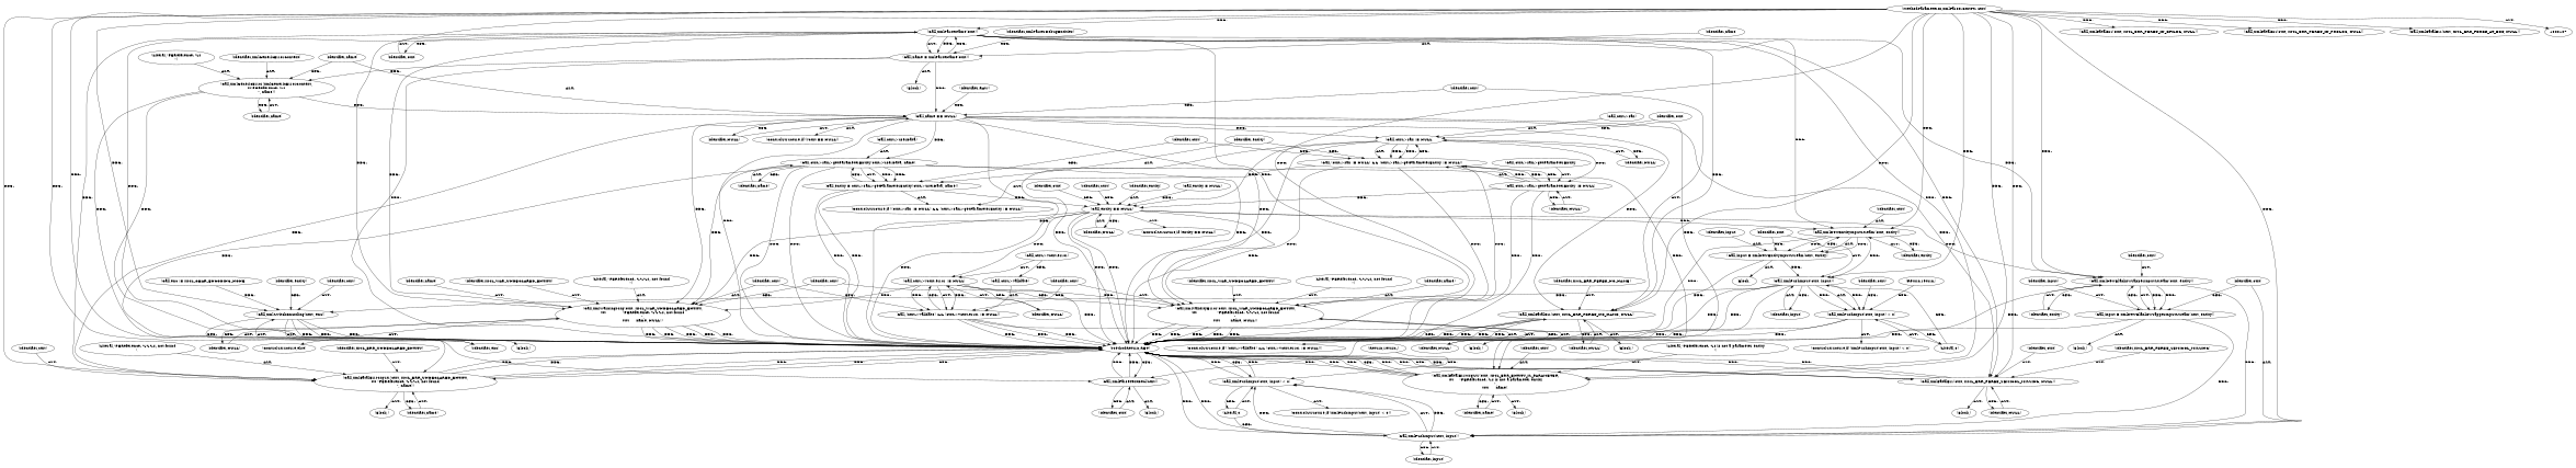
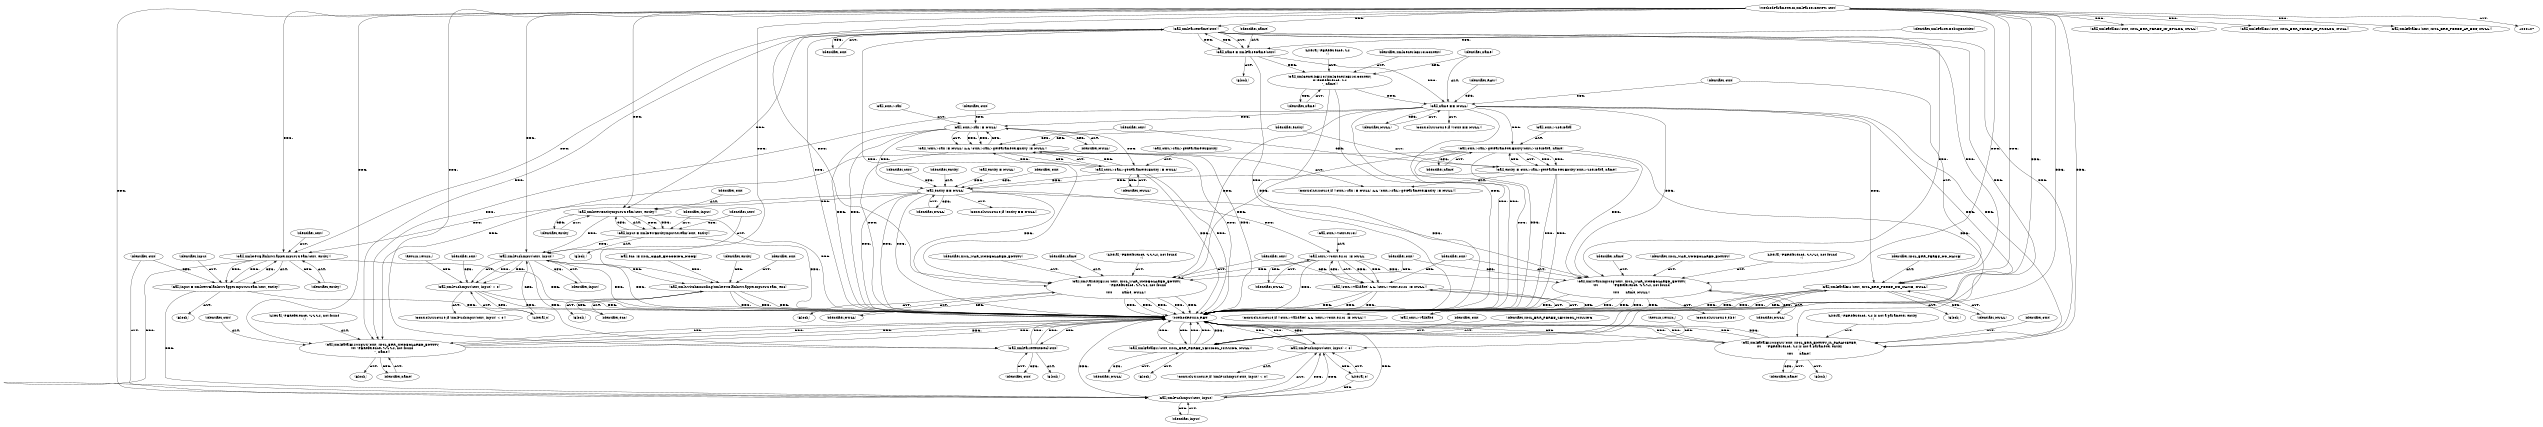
  digraph {
    n1 [label="(Call,name == NULL)"]
    n2 [label="(Call,xmlFatalErr(ctxt, XML_ERR_PEREF_NO_NAME, NULL))"]
    n3 [label="(Call,ctxt->sax != NULL)"]
    n4 [label="(Call,xmlValidityError(ctxt, XML_WAR_UNDECLARED_ENTITY,\n\t\t\t                 \"PEReference: %%%s; not found\n\",\n\t\t\t\t         name, NULL))"]
    n5 [label="(Call,xmlWarningMsg(ctxt, XML_WAR_UNDECLARED_ENTITY,\n\t\t\t              \"PEReference: %%%s; not found\n\",\n\t\t\t\t      name, NULL))"]
    n6 [label="(Call,ctxt->sax->getParameterEntity(ctxt->userData, name))"]
    n7 [label="(Call,xmlFatalErrMsgStr(ctxt, XML_ERR_UNDECLARED_ENTITY,\n\t\t\t \"PEReference: %%%s; not found\n\", name))"]
    n8 [label="(Call,xmlFatalErrMsgStr(ctxt, XML_ERR_ENTITY_IS_PARAMETER,\n\t\t\t     \"PEReference: %s is not a parameter entity\n\",\n\t\t\t\t      name))"]
    n9 [label="(Call,xmlFatalErr(ctxt, XML_ERR_PEREF_SEMICOL_MISSING, NULL))"]
    n10 [label="(MethodReturn,RET)"]
    n11 [label="(Identifier,NULL)"]
    n12 [label="(ControlStructure,if (vctxt == NULL))"]
    n13 [label="(Identifier,NULL)"]
    n14 [label="(Block,)"]
    n15 [label="(Call,(ctxt->sax != NULL) && (ctxt->sax->getParameterEntity != NULL))"]
    n16 [label="(Call,ctxt->sax->getParameterEntity != NULL)"]
    n17 [label="(Call,entity == NULL)"]
    n18 [label="(Identifier,NULL)"]
    n19 [label="(Block,)"]
    n20 [label="(Identifier,NULL)"]
    n21 [label="(ControlStructure,else)"]
    n22 [label="(Identifier,NULL)"]
    n23 [label="(Call,entity = ctxt->sax->getParameterEntity(ctxt->userData, name))"]
    n24 [label="(Identifier,name)"]
    n25 [label="(Block,)"]
    n26 [label="(Identifier,name)"]
    n27 [label="(Identifier,name)"]
    n28 [label="(Block,)"]
    n29 [label="(Block,)"]
    n30 [label="(Identifier,NULL)"]
    n31 [label="(Call,xmlParseTextDecl(ctxt))"]
    n32 [label="(Call,xmlPushInput(ctxt, input) < 0)"]
    n33 [label="(Call,xmlGenericError(xmlGenericErrorContext,\n\t\t\"PEReference: %s\n\", name))"]
    n34 [label="(Identifier,name)"]
    n35 [label="(Call,name = xmlParseName(ctxt))"]
    n36 [label="(Call,xmlParseName(ctxt))"]
    n37 [label="(Block,)"]
    n38 [label="(Call,xmlNewBlanksWrapperInputStream(ctxt, entity))"]
    n39 [label="(Call,xmlNewEntityInputStream(ctxt, entity))"]
    n40 [label="(Identifier,ctxt)"]
    n41 [label="(Call,xmlPushInput(ctxt, input))"]
    n42 [label="(Call,input = xmlNewBlanksWrapperInputStream(ctxt, entity))"]
    n43 [label="(Identifier,entity)"]
    n44 [label="(Call,xmlPushInput(ctxt, input))"]
    n45 [label="(Call,input = xmlNewEntityInputStream(ctxt, entity))"]
    n46 [label="(Identifier,entity)"]
    n47 [label="(MethodParameterIn,xmlParserCtxtPtr ctxt)"]
-   n48 [label="(Call,xmlSwitchEncoding(ctxt, enc))"]
+   n48 [label="(Call,xmlSwitchEncoding(xmlNewBlanksWrapperInputStream, enc))"]
    n49 [label="(Call,xmlFatalErr(ctxt, XML_ERR_PEREF_IN_EPILOG, NULL))"]
    n50 [label="(Call,xmlFatalErr(ctxt, XML_ERR_PEREF_IN_PROLOG, NULL))"]
    n51 [label="(Call,xmlFatalErr(ctxt, XML_ERR_PEREF_AT_EOF, NULL))"]
    1000107
    n53 [label="(Identifier,input)"]
    n54 [label="(Call,xmlPushInput(ctxt, input) < 0)"]
    n55 [label="(Identifier,input)"]
    n56 [label="(Block,)"]
    n57 [label="(Identifier,enc)"]
    n58 [label="(Identifier,ctxt)"]
    n59 [label="(Block,)"]
    n60 [label="(ControlStructure,if ((ctxt->sax != NULL) && (ctxt->sax->getParameterEntity != NULL)))"]
    n61 [label="(Identifier,NULL)"]
    n62 [label="(Call,ctxt->vctxt.error != NULL)"]
    n63 [label="(Identifier,NULL)"]
    n64 [label="(ControlStructure,if (entity == NULL))"]
    n65 [label="(Call,(ctxt->validate) && (ctxt->vctxt.error != NULL))"]
    n66 [label="(Identifier,NULL)"]
    n67 [label="(ControlStructure,if ((ctxt->validate) && (ctxt->vctxt.error != NULL)))"]
    n68 [label="(Call,ctxt->validate)"]
    n69 [label="(Block,)"]
    n70 [label="(Literal,0)"]
    n71 [label="(ControlStructure,if (xmlPushInput(ctxt, input) < 0))"]
    n72 [label="(Block,)"]
    n73 [label="(ControlStructure,if (xmlPushInput(ctxt, input) < 0))"]
    n74 [label="(Literal,0)"]
    n75 [label="(Identifier,XML_WAR_UNDECLARED_ENTITY)"]
    n76 [label="(Identifier,ctxt)"]
    n77 [label="(Identifier,ctxt)"]
    n78 [label="(Identifier,ctxt)"]
    n79 [label="(Literal,\"PEReference: %%%s; not found\n\")"]
    n80 [label="(Identifier,name)"]
    n81 [label="(Identifier,ctxt)"]
    n82 [label="(Identifier,ctxt)"]
    n83 [label="(Call,enc != XML_CHAR_ENCODING_NONE)"]
    n84 [label="(Identifier,ctxt)"]
    n85 [label="(Identifier,entity)"]
    n86 [label="(Identifier,ctxt)"]
    n87 [label="(Identifier,ctxt)"]
    n88 [label="(Identifier,input)"]
    n89 [label="(Identifier,ctxt)"]
    n90 [label="(Identifier,entity)"]
    n91 [label="(Literal,\"PEReference: %s is not a parameter entity\n\")"]
-   n92 [label="(Identifier,XML_ERR_UNDECLARED_ENTITY)"]
    n93 [label="(Call,ctxt->sax->getParameterEntity)"]
    n94 [label="(Identifier,name)"]
    n95 [label="(Identifier,input)"]
    n96 [label="(Identifier,name)"]
    n97 [label="(Identifier,ctxt)"]
    n98 [label="(Identifier,ctxt)"]
    n99 [label="(Identifier,XML_ERR_PEREF_SEMICOL_MISSING)"]
    n100 [label="(Identifier,XML_WAR_UNDECLARED_ENTITY)"]
    n101 [label="(Literal,\"PEReference: %%%s; not found\n\")"]
    n102 [label="(Identifier,entity)"]
    n103 [label="(Return,return;)"]
    n104 [label="(Return,return;)"]
    n105 [label="(Call,ctxt->vctxt.error)"]
    n106 [label="(Identifier,XML_ERR_PEREF_NO_NAME)"]
    n107 [label="(Identifier,xmlGenericErrorContext)"]
    n108 [label="(Identifier,xmlParserDebugEntities)"]
    n109 [label="(Identifier,ctxt)"]
    n110 [label="(Call,ctxt->sax)"]
    n111 [label="(Identifier,RAW)"]
    n112 [label="(Identifier,name)"]
    n113 [label="(Identifier,ctxt)"]
    n114 [label="(Identifier,ctxt)"]
    n115 [label="(Call,entity = NULL)"]
    n116 [label="(Literal,\"PEReference: %%%s; not found\n\")"]
    n117 [label="(Identifier,ctxt)"]
    n118 [label="(Call,ctxt->userData)"]
    n119 [label="(Identifier,ctxt)"]
    n120 [label="(Identifier,ctxt)"]
    n121 [label="(Literal,\"PEReference: %s\n\")"]
    n1 -> n2 [label="DDG: "]
    n1 -> n3 [label="DDG: "]
    n1 -> n4 [label="DDG: "]
    n1 -> n5 [label="DDG: "]
    n1 -> n6 [label="DDG: "]
    n1 -> n7 [label="DDG: "]
    n1 -> n8 [label="DDG: "]
    n1 -> n9 [label="DDG: "]
    n1 -> n10 [label="DDG: "]
    n1 -> n10 [label="DDG: "]
    n1 -> n11 [label="CFG: "]
    n1 -> n12 [label="AST: "]
    n2 -> n10 [label="DDG: "]
    n2 -> n10 [label="DDG: "]
    n2 -> n10 [label="DDG: "]
    n2 -> n10 [label="DDG: "]
    n2 -> n13 [label="CFG: "]
    n2 -> n14 [label="AST: "]
    n3 -> n10 [label="DDG: "]
    n3 -> n10 [label="DDG: "]
    n3 -> n15 [label="AST: "]
    n3 -> n15 [label="DDG: "]
    n3 -> n15 [label="DDG: "]
    n3 -> n16 [label="DDG: "]
    n3 -> n17 [label="DDG: "]
    n3 -> n18 [label="CFG: "]
    n4 -> n10 [label="DDG: "]
    n4 -> n10 [label="DDG: "]
    n4 -> n10 [label="DDG: "]
    n4 -> n10 [label="DDG: "]
    n4 -> n10 [label="DDG: "]
    n4 -> n19 [label="AST: "]
    n4 -> n20 [label="CFG: "]
    n5 -> n10 [label="DDG: "]
    n5 -> n10 [label="DDG: "]
    n5 -> n10 [label="DDG: "]
    n5 -> n10 [label="DDG: "]
    n5 -> n10 [label="DDG: "]
    n5 -> n21 [label="AST: "]
    n5 -> n22 [label="CFG: "]
    n6 -> n4 [label="DDG: "]
    n6 -> n5 [label="DDG: "]
    n6 -> n7 [label="DDG: "]
    n6 -> n8 [label="DDG: "]
    n6 -> n10 [label="DDG: "]
    n6 -> n10 [label="DDG: "]
    n6 -> n23 [label="AST: "]
    n6 -> n23 [label="DDG: "]
    n6 -> n23 [label="DDG: "]
    n6 -> n24 [label="CFG: "]
    n7 -> n10 [label="DDG: "]
    n7 -> n10 [label="DDG: "]
    n7 -> n10 [label="DDG: "]
    n7 -> n10 [label="DDG: "]
    n7 -> n25 [label="AST: "]
    n7 -> n26 [label="CFG: "]
    n8 -> n10 [label="DDG: "]
    n8 -> n10 [label="DDG: "]
    n8 -> n10 [label="DDG: "]
    n8 -> n10 [label="DDG: "]
    n8 -> n27 [label="CFG: "]
    n8 -> n28 [label="AST: "]
    n9 -> n10 [label="DDG: "]
    n9 -> n10 [label="DDG: "]
    n9 -> n10 [label="DDG: "]
    n9 -> n10 [label="DDG: "]
    n9 -> n29 [label="AST: "]
    n9 -> n30 [label="CFG: "]
    n10 -> n2 [label="CFG: "]
    n10 -> n7 [label="CFG: "]
    n10 -> n8 [label="CFG: "]
    n10 -> n9 [label="CFG: "]
    n10 -> n31 [label="CFG: "]
    n10 -> n32 [label="CFG: "]
    n11 -> n1 [label="AST: "]
    n13 -> n2 [label="AST: "]
    n15 -> n3 [label="CFG: "]
    n15 -> n10 [label="DDG: "]
    n15 -> n10 [label="DDG: "]
    n15 -> n10 [label="DDG: "]
    n15 -> n16 [label="CFG: "]
    n15 -> n60 [label="AST: "]
    n16 -> n10 [label="DDG: "]
    n16 -> n10 [label="DDG: "]
    n16 -> n15 [label="AST: "]
    n16 -> n15 [label="DDG: "]
    n16 -> n15 [label="DDG: "]
    n16 -> n17 [label="DDG: "]
    n16 -> n61 [label="CFG: "]
    n17 -> n4 [label="DDG: "]
    n17 -> n5 [label="DDG: "]
    n17 -> n10 [label="DDG: "]
    n17 -> n10 [label="DDG: "]
    n17 -> n10 [label="DDG: "]
    n17 -> n38 [label="DDG: "]
    n17 -> n39 [label="DDG: "]
    n17 -> n62 [label="DDG: "]
    n17 -> n63 [label="CFG: "]
    n17 -> n64 [label="AST: "]
    n18 -> n3 [label="AST: "]
    n20 -> n4 [label="AST: "]
    n22 -> n5 [label="AST: "]
    n23 -> n6 [label="CFG: "]
    n23 -> n10 [label="DDG: "]
    n23 -> n10 [label="DDG: "]
    n23 -> n17 [label="DDG: "]
    n23 -> n60 [label="AST: "]
    n24 -> n6 [label="AST: "]
    n26 -> n7 [label="AST: "]
    n27 -> n8 [label="AST: "]
    n30 -> n9 [label="AST: "]
    n31 -> n10 [label="DDG: "]
    n31 -> n10 [label="DDG: "]
    n31 -> n58 [label="CFG: "]
    n31 -> n59 [label="AST: "]
    n32 -> n10 [label="DDG: "]
    n32 -> n10 [label="DDG: "]
    n32 -> n70 [label="CFG: "]
    n32 -> n71 [label="AST: "]
    n33 -> n1 [label="DDG: "]
    n33 -> n10 [label="DDG: "]
    n33 -> n10 [label="DDG: "]
    n33 -> n34 [label="CFG: "]
    n34 -> n33 [label="AST: "]
    n35 -> n1 [label="DDG: "]
    n35 -> n10 [label="DDG: "]
    n35 -> n33 [label="DDG: "]
    n35 -> n36 [label="CFG: "]
    n35 -> n37 [label="AST: "]
    n36 -> n2 [label="DDG: "]
    n36 -> n4 [label="DDG: "]
    n36 -> n5 [label="DDG: "]
    n36 -> n7 [label="DDG: "]
    n36 -> n8 [label="DDG: "]
    n36 -> n9 [label="DDG: "]
    n36 -> n10 [label="DDG: "]
    n36 -> n35 [label="AST: "]
    n36 -> n35 [label="DDG: "]
    n36 -> n38 [label="DDG: "]
    n36 -> n39 [label="DDG: "]
    n36 -> n40 [label="CFG: "]
    n38 -> n10 [label="DDG: "]
    n38 -> n41 [label="DDG: "]
    n38 -> n42 [label="AST: "]
    n38 -> n42 [label="DDG: "]
    n38 -> n42 [label="DDG: "]
    n38 -> n43 [label="CFG: "]
    n39 -> n10 [label="DDG: "]
    n39 -> n44 [label="DDG: "]
    n39 -> n45 [label="AST: "]
    n39 -> n45 [label="DDG: "]
    n39 -> n45 [label="DDG: "]
    n39 -> n46 [label="CFG: "]
    n40 -> n36 [label="AST: "]
    n41 -> n10 [label="DDG: "]
    n41 -> n10 [label="DDG: "]
    n41 -> n32 [label="AST: "]
    n41 -> n32 [label="DDG: "]
    n41 -> n32 [label="DDG: "]
    n41 -> n53 [label="CFG: "]
    n42 -> n10 [label="DDG: "]
    n42 -> n38 [label="CFG: "]
    n42 -> n41 [label="DDG: "]
    n42 -> n69 [label="AST: "]
    n43 -> n38 [label="AST: "]
    n44 -> n10 [label="DDG: "]
    n44 -> n10 [label="DDG: "]
    n44 -> n31 [label="DDG: "]
    n44 -> n48 [label="DDG: "]
    n44 -> n54 [label="AST: "]
    n44 -> n54 [label="DDG: "]
    n44 -> n54 [label="DDG: "]
    n44 -> n55 [label="CFG: "]
    n45 -> n10 [label="DDG: "]
    n45 -> n39 [label="CFG: "]
    n45 -> n44 [label="DDG: "]
    n45 -> n72 [label="AST: "]
    n46 -> n39 [label="AST: "]
    n47 -> n2 [label="DDG: "]
    n47 -> n4 [label="DDG: "]
    n47 -> n5 [label="DDG: "]
    n47 -> n7 [label="DDG: "]
    n47 -> n8 [label="DDG: "]
    n47 -> n9 [label="DDG: "]
    n47 -> n10 [label="DDG: "]
    n47 -> n31 [label="DDG: "]
    n47 -> n36 [label="DDG: "]
    n47 -> n38 [label="DDG: "]
    n47 -> n39 [label="DDG: "]
    n47 -> n41 [label="DDG: "]
    n47 -> n44 [label="DDG: "]
    n47 -> n48 [label="DDG: "]
    n47 -> n49 [label="DDG: "]
    n47 -> n50 [label="DDG: "]
    n47 -> n51 [label="DDG: "]
    n47 -> 1000107 [label="AST: "]
    n48 -> n10 [label="DDG: "]
    n48 -> n10 [label="DDG: "]
    n48 -> n10 [label="DDG: "]
    n48 -> n56 [label="AST: "]
    n48 -> n57 [label="CFG: "]
    n53 -> n41 [label="AST: "]
    n54 -> n10 [label="DDG: "]
    n54 -> n10 [label="DDG: "]
    n54 -> n73 [label="AST: "]
    n54 -> n74 [label="CFG: "]
    n55 -> n44 [label="AST: "]
    n57 -> n48 [label="AST: "]
    n58 -> n31 [label="AST: "]
    n61 -> n16 [label="AST: "]
    n62 -> n4 [label="DDG: "]
    n62 -> n5 [label="DDG: "]
    n62 -> n10 [label="DDG: "]
    n62 -> n65 [label="AST: "]
    n62 -> n65 [label="DDG: "]
    n62 -> n65 [label="DDG: "]
    n62 -> n66 [label="CFG: "]
    n63 -> n17 [label="AST: "]
    n65 -> n10 [label="DDG: "]
    n65 -> n10 [label="DDG: "]
    n65 -> n10 [label="DDG: "]
    n65 -> n62 [label="CFG: "]
    n65 -> n67 [label="AST: "]
-   n105 -> n68 [label="CFG: "]
+   n65 -> n68 [label="CFG: "]
    n66 -> n62 [label="AST: "]
    n68 -> n65 [label="AST: "]
    n70 -> n32 [label="AST: "]
    n70 -> n41 [label="CFG: "]
    n74 -> n44 [label="CFG: "]
    n74 -> n54 [label="AST: "]
    n75 -> n4 [label="AST: "]
    n76 -> n15 [label="CFG: "]
    n76 -> n23 [label="CFG: "]
    n77 -> n41 [label="AST: "]
    n77 -> n42 [label="CFG: "]
    n78 -> n54 [label="CFG: "]
    n79 -> n7 [label="AST: "]
    n80 -> n5 [label="AST: "]
    n81 -> n7 [label="AST: "]
    n82 -> n8 [label="AST: "]
    n83 -> n48 [label="DDG: "]
    n84 -> n3 [label="CFG: "]
    n85 -> n15 [label="CFG: "]
    n85 -> n23 [label="AST: "]
    n86 -> n17 [label="CFG: "]
    n87 -> n38 [label="AST: "]
    n88 -> n42 [label="AST: "]
    n89 -> n4 [label="AST: "]
    n89 -> n65 [label="CFG: "]
    n90 -> n17 [label="AST: "]
    n91 -> n8 [label="AST: "]
-   n92 -> n7 [label="AST: "]
    n93 -> n16 [label="AST: "]
    n94 -> n35 [label="AST: "]
    n95 -> n45 [label="AST: "]
    n96 -> n4 [label="AST: "]
    n97 -> n9 [label="AST: "]
    n98 -> n4 [label="CFG: "]
    n98 -> n5 [label="CFG: "]
    n99 -> n9 [label="AST: "]
    n100 -> n5 [label="AST: "]
    n101 -> n5 [label="AST: "]
    n102 -> n48 [label="CFG: "]
    n103 -> n32 [label="CFG: "]
    n104 -> n54 [label="CFG: "]
    n105 -> n62 [label="AST: "]
    n106 -> n2 [label="AST: "]
    n107 -> n33 [label="AST: "]
    n108 -> n35 [label="CFG: "]
    n109 -> n44 [label="AST: "]
    n109 -> n45 [label="CFG: "]
    n110 -> n3 [label="AST: "]
    n111 -> n1 [label="CFG: "]
    n112 -> n1 [label="AST: "]
    n112 -> n33 [label="CFG: "]
    n113 -> n5 [label="AST: "]
    n113 -> n65 [label="CFG: "]
    n114 -> n1 [label="CFG: "]
    n114 -> n2 [label="AST: "]
    n115 -> n17 [label="DDG: "]
    n116 -> n4 [label="AST: "]
    n117 -> n17 [label="CFG: "]
    n118 -> n6 [label="AST: "]
    n119 -> n39 [label="AST: "]
    n120 -> n48 [label="AST: "]
    n121 -> n33 [label="AST: "]
  }
